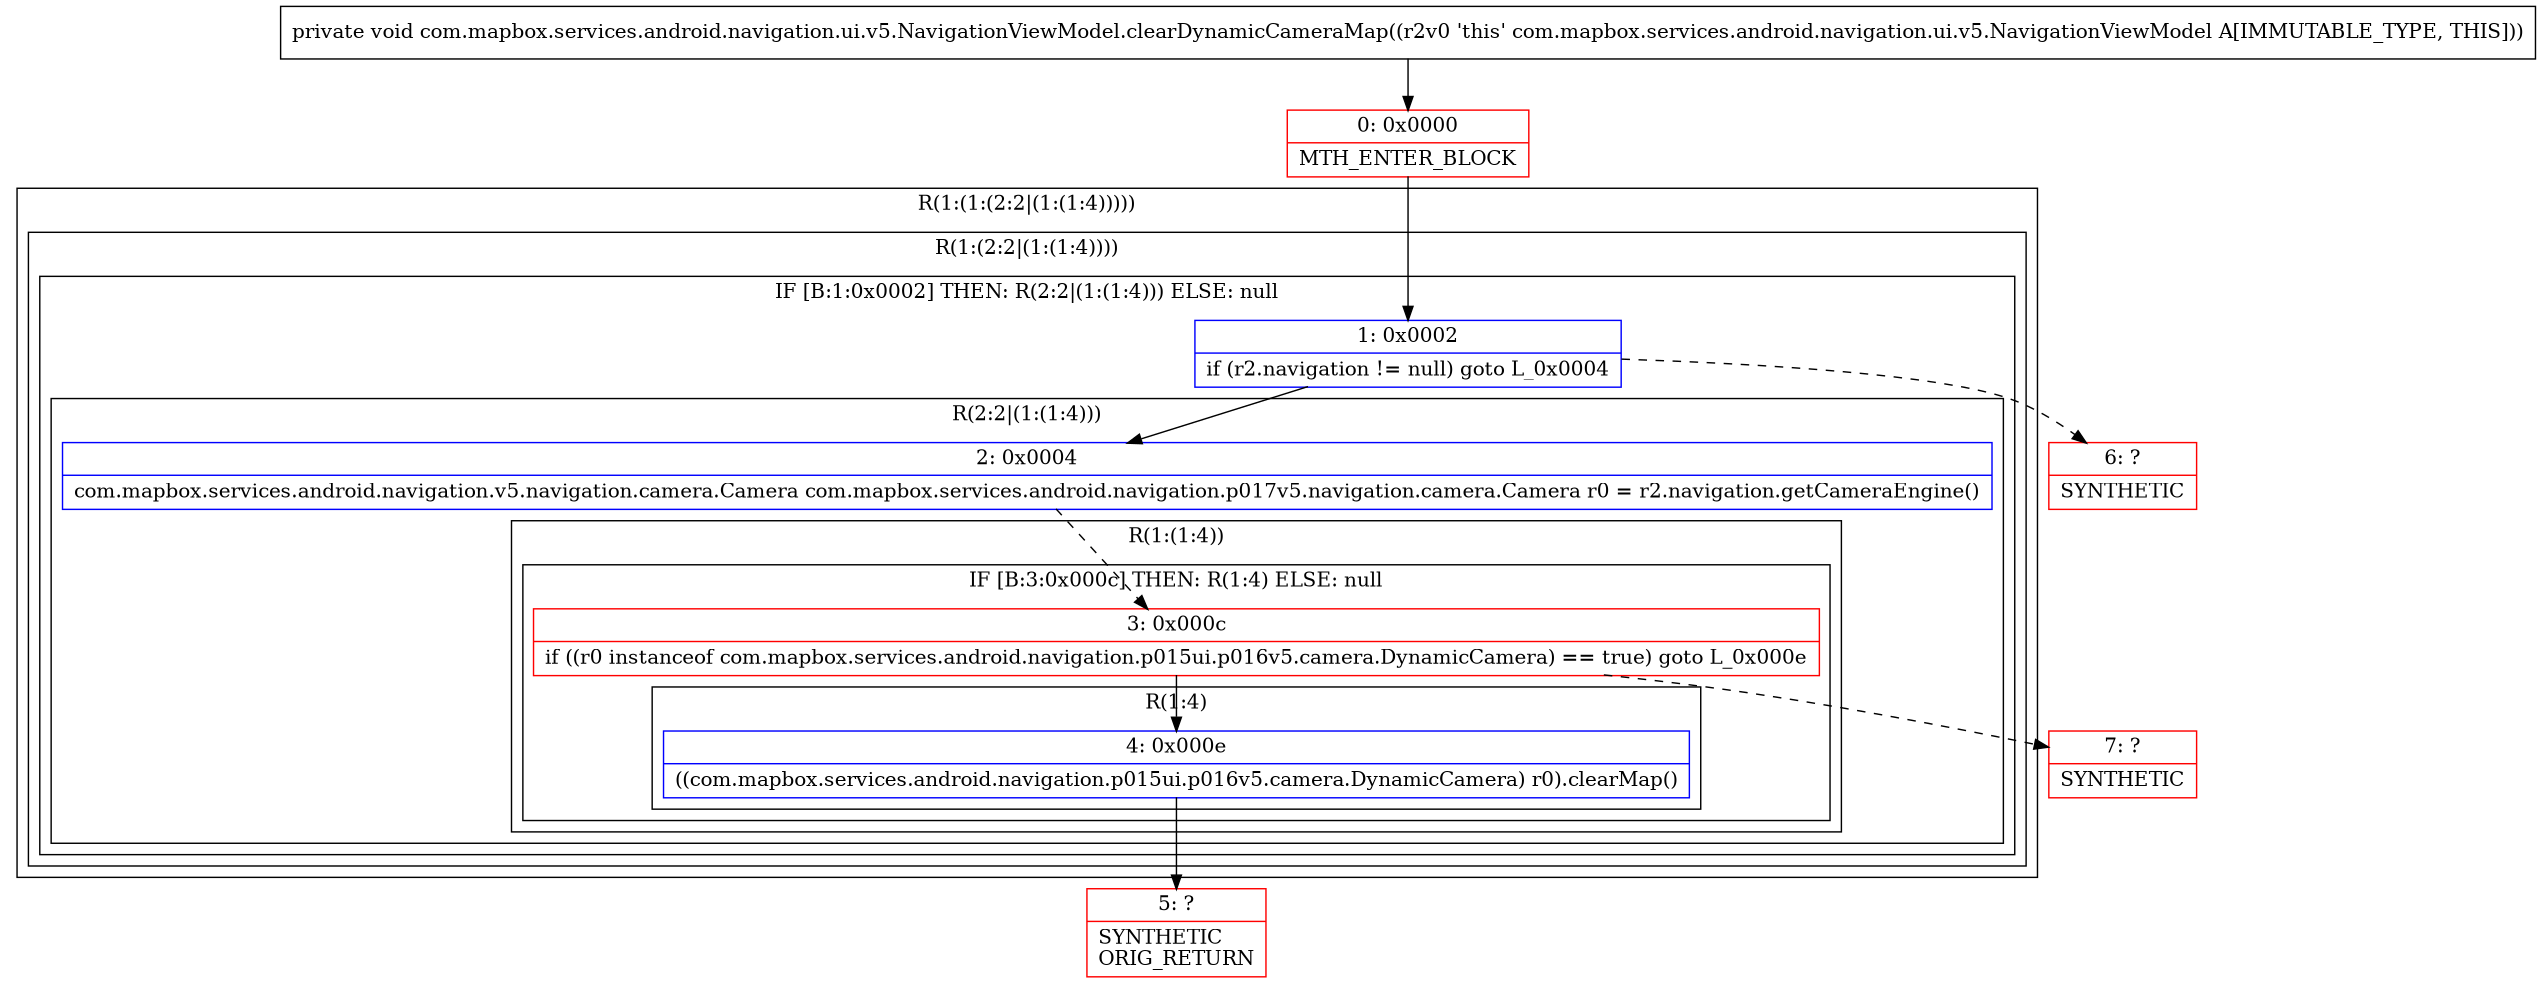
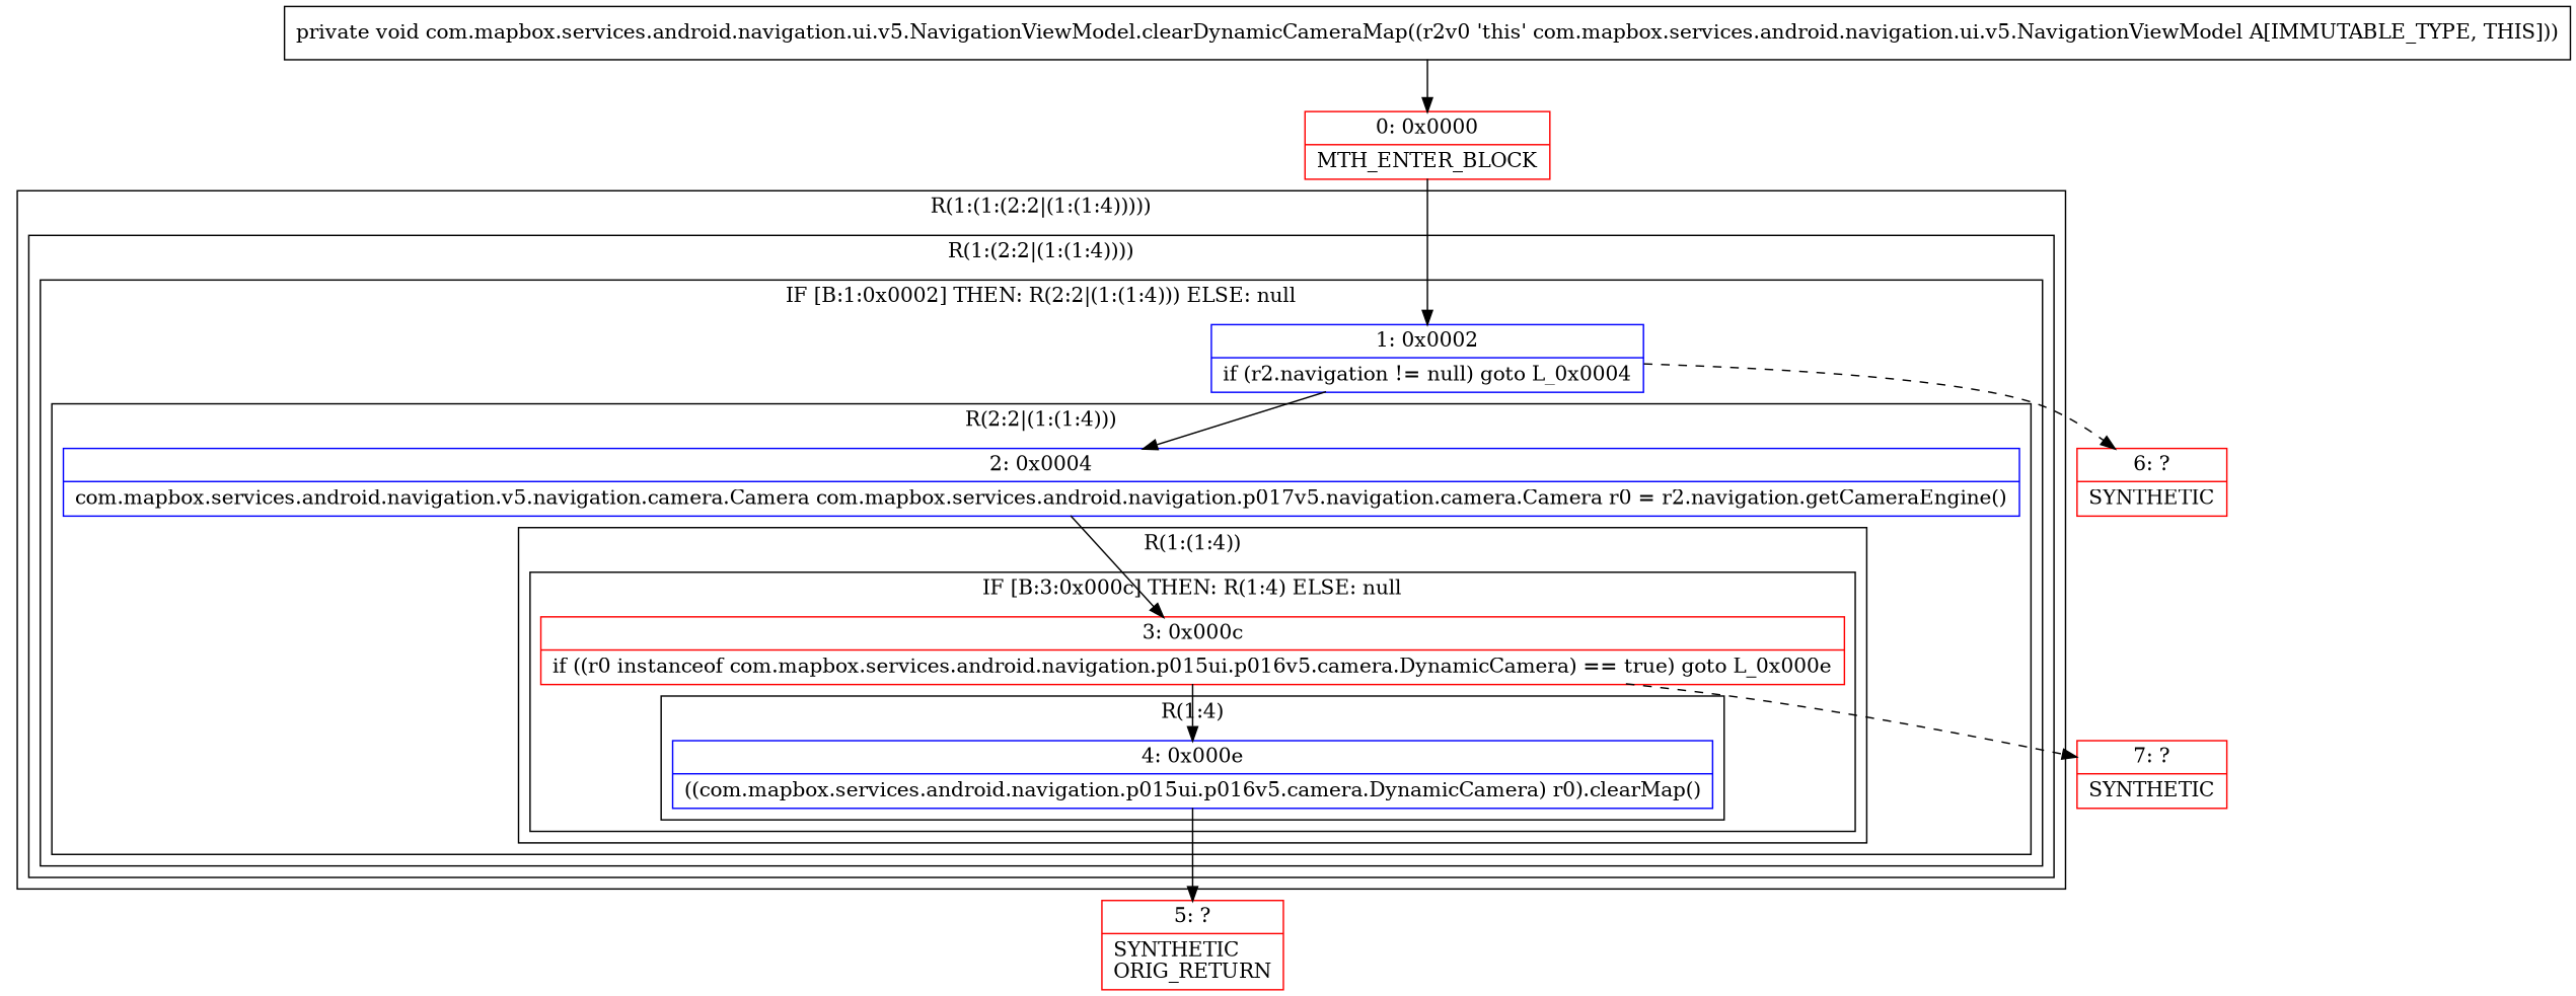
  digraph {
    fontname="DejaVu Serif"
    node [color=red fontname="DejaVu Serif" shape=record]
    edge [fontname="DejaVu Serif"]
    n1 [color=blue label="{4\:\ 0x000e|((com.mapbox.services.android.navigation.p015ui.p016v5.camera.DynamicCamera) r0).clearMap()\l}"]
    n2 [label="{3\:\ 0x000c|if ((r0 instanceof com.mapbox.services.android.navigation.p015ui.p016v5.camera.DynamicCamera) == true) goto L_0x000e\l}"]
    n3 [color=blue label="{2\:\ 0x0004|com.mapbox.services.android.navigation.v5.navigation.camera.Camera com.mapbox.services.android.navigation.p017v5.navigation.camera.Camera r0 = r2.navigation.getCameraEngine()\l}"]
    n4 [color=blue label="{1\:\ 0x0002|if (r2.navigation != null) goto L_0x0004\l}"]
    n5 [label="{5\:\ ?|SYNTHETIC\lORIG_RETURN\l}"]
    n6 [label="{7\:\ ?|SYNTHETIC\l}"]
    n7 [label="{6\:\ ?|SYNTHETIC\l}"]
    n8 [label="{0\:\ 0x0000|MTH_ENTER_BLOCK\l}"]
    n9 [label="{private void com.mapbox.services.android.navigation.ui.v5.NavigationViewModel.clearDynamicCameraMap((r2v0 'this' com.mapbox.services.android.navigation.ui.v5.NavigationViewModel A[IMMUTABLE_TYPE, THIS])) }" color=""]
    subgraph cluster_1 {
      label="R(1:(1:(2:2|(1:(1:4)))))"
      subgraph cluster_2 {
        label="R(1:(2:2|(1:(1:4))))"
        subgraph cluster_3 {
          label="IF [B:1:0x0002] THEN: R(2:2|(1:(1:4))) ELSE: null"
          n4
          subgraph cluster_4 {
            label="R(2:2|(1:(1:4)))"
            n3
            subgraph cluster_5 {
              label="R(1:(1:4))"
              subgraph cluster_6 {
                label="IF [B:3:0x000c] THEN: R(1:4) ELSE: null"
                n2
                subgraph cluster_7 {
                  label="R(1:4)"
                  n1
                }
              }
            }
          }
        }
      }
    }
    n1 -> n5
    n2 -> n1
    n2 -> n6 [style=dashed]
-   n3 -> n2 [style=dashed]
+   n3 -> n2
    n4 -> n3
    n4 -> n7 [style=dashed]
    n8 -> n4
    n9 -> n8
  }
